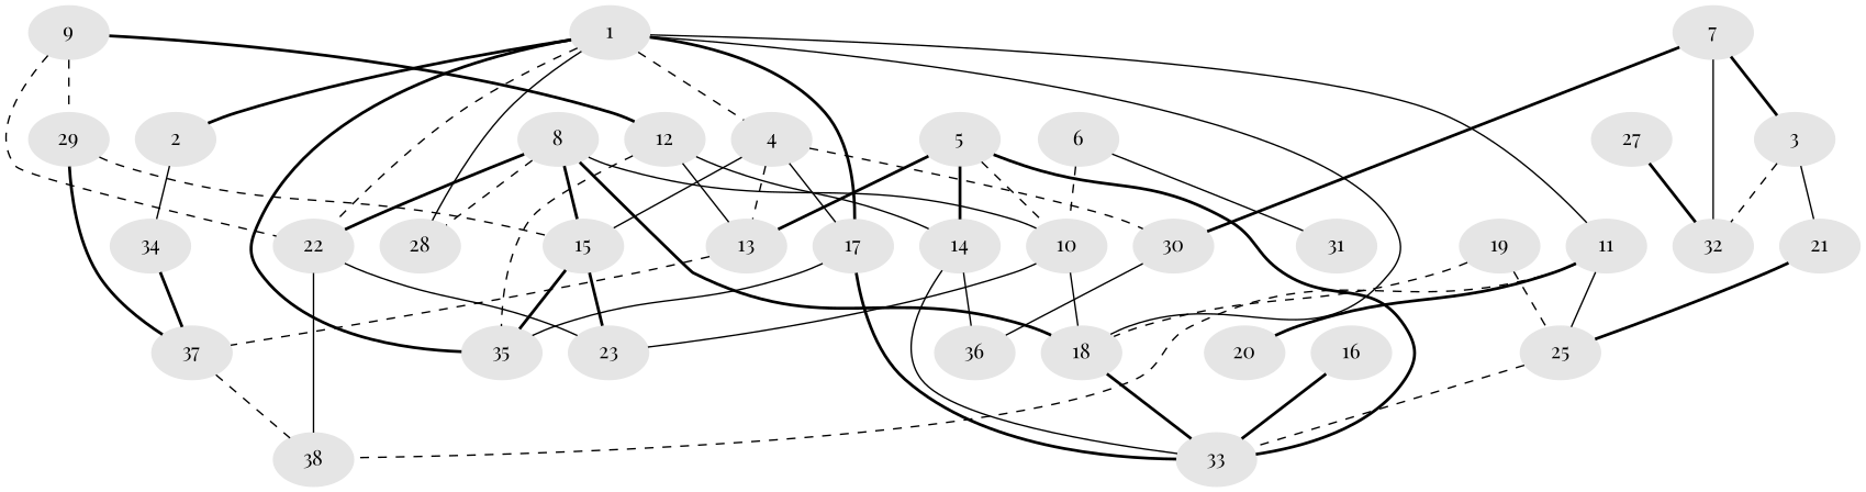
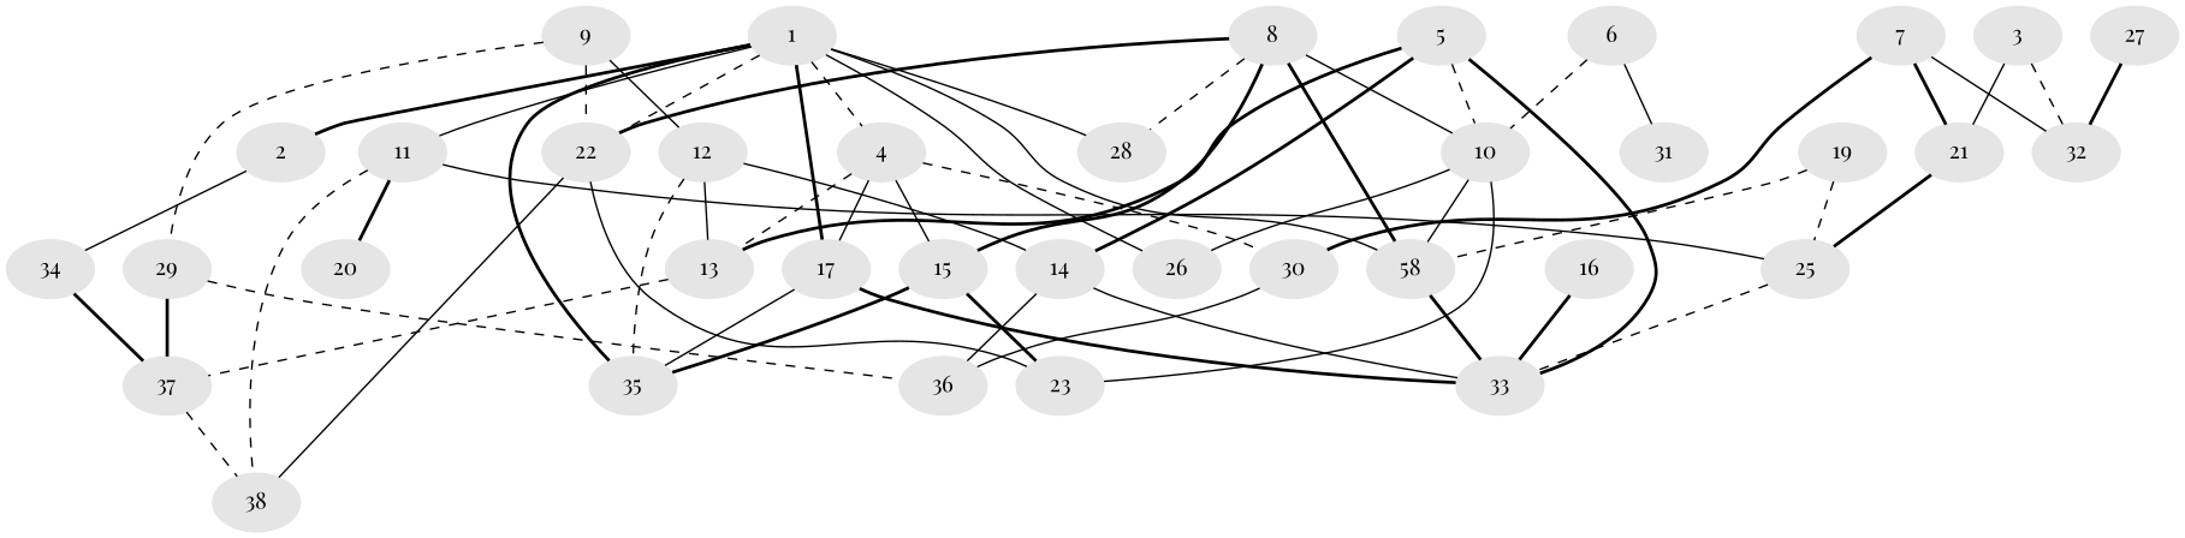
  graph {
    fontname="Playfair Display"
    node [color=gray90 fontname="Playfair Display" style=filled]
    edge [fontname="Playfair Display" style=solid weight=1.0]
    1
    2
    4
    11
    17
-   18
+   18 [label=58]
    22
+   26
    28
    35
    34
    13
    15
    30
    20
    25
    38
    33
    23
    37
    3
    21
    32
    36
    5
    10
    14
    6
    31
    7
    8
    9
    12
    29
    16
    19
    27
    1 -- 2 [style=bold]
    1 -- 4 [style=dashed]
    1 -- 11
    1 -- 17 [style=bold]
    1 -- 18
    1 -- 22 [style=dashed]
+   1 -- 26
    1 -- 28
    1 -- 35 [style=bold]
    2 -- 34
    4 -- 17
    4 -- 13 [style=dashed]
    4 -- 15
    4 -- 30 [style=dashed weight=2.0]
    11 -- 20 [style=bold]
    11 -- 25
    11 -- 38 [style=dashed]
    17 -- 35
    17 -- 33 [style=bold]
    18 -- 33 [style=bold]
    22 -- 38
    22 -- 23
    34 -- 37 [style=bold]
    13 -- 37 [style=dashed]
    15 -- 35 [style=bold]
    15 -- 23 [style=bold]
    30 -- 36
    25 -- 33 [style=dashed]
    37 -- 38 [style=dashed]
    3 -- 21
    3 -- 32 [style=dashed]
    21 -- 25 [style=bold]
    5 -- 13 [style=bold]
    5 -- 33 [style=bold]
    5 -- 10 [style=dashed]
    5 -- 14 [style=bold]
    10 -- 18
+   10 -- 26
    10 -- 23
    14 -- 33
    14 -- 36
    6 -- 10 [style=dashed]
    6 -- 31
    7 -- 30 [style=bold]
-   7 -- 3 [style=bold]
+   7 -- 21 [style=bold]
    7 -- 32
    8 -- 18 [style=bold]
    8 -- 22 [style=bold]
    8 -- 28 [style=dashed]
    8 -- 15 [style=bold]
    8 -- 10
    9 -- 22 [style=dashed]
-   9 -- 12 [style=bold]
+   9 -- 12
    9 -- 29 [style=dashed]
    12 -- 35 [style=dashed]
    12 -- 13
    12 -- 14
    29 -- 37 [style=bold]
-   29 -- 15 [style=dashed]
+   29 -- 36 [style=dashed]
    16 -- 33 [style=bold]
    19 -- 18 [style=dashed]
    19 -- 25 [style=dashed]
    27 -- 32 [style=bold]
  }
